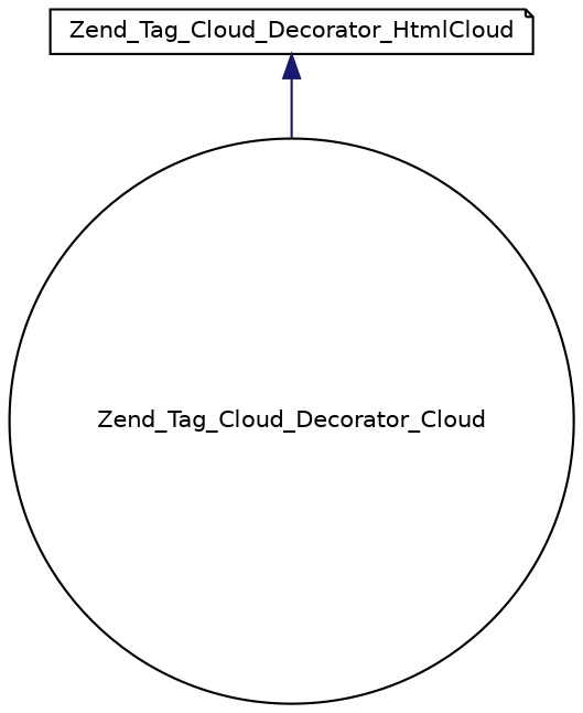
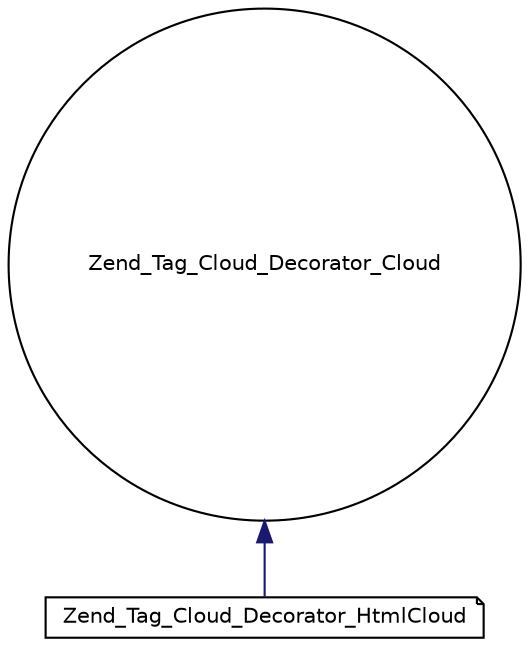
  digraph {
    rankdir=TB
    fontname="DejaVu Sans"
    node [color=black fillcolor=white fontname="DejaVu Sans" fontsize=10 style=filled]
    n1 [height=0.2 label=Zend_Tag_Cloud_Decorator_Cloud shape=circle width=0.4]
    n2 [height=0.2 label=Zend_Tag_Cloud_Decorator_HtmlCloud shape=note width=0.4]
-   n2 -> n1 [color=midnightblue dir=back fontname="DejaVu Sans" fontsize=10 labelfontname=Helvetica labelfontsize=10 style=solid]
+   n1 -> n2 [color=midnightblue dir=back fontname="DejaVu Sans" fontsize=10 labelfontname=Helvetica labelfontsize=10 style=solid]
  }
